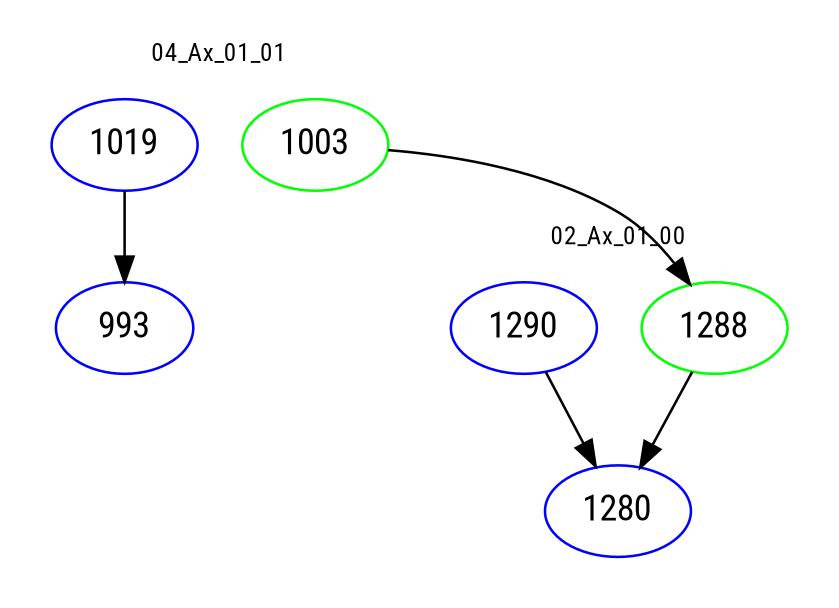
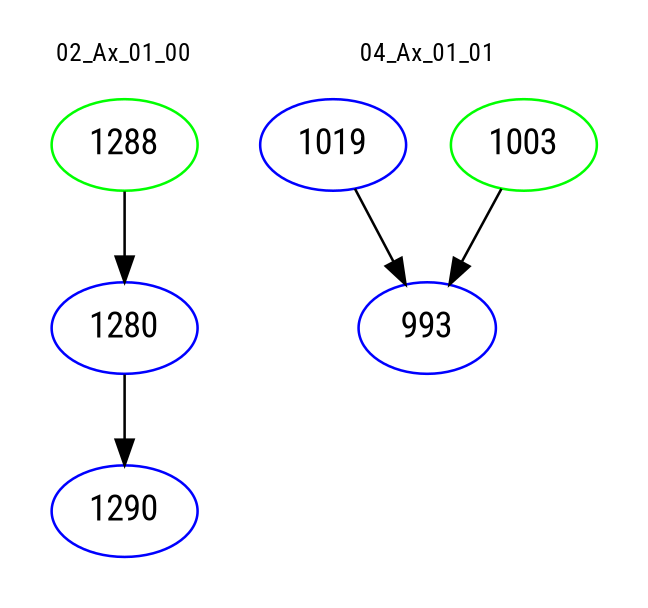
  digraph {
    fontname="Roboto Condensed"
    node [color=blue fontname="Roboto Condensed"]
    edge [color=black fontname="Roboto Condensed"]
    n1 [color=green label=1288]
    n2 [label=1280]
    n3 [label=1290]
    n4 [color=green label=1003]
    n5 [label=993]
    n6 [label=1019]
    subgraph cluster_1 {
      color=white
      fontsize=10
      label="02_Ax_01_00"
      n1
      n2
      n3
    }
    subgraph cluster_2 {
      color=white
      fontsize=10
      label="04_Ax_01_01"
      n4
      n5
      n6
    }
    n1 -> n2
-   n3 -> n2
-   n4 -> n1
+   n2 -> n3
+   n4 -> n5
    n6 -> n5
  }
